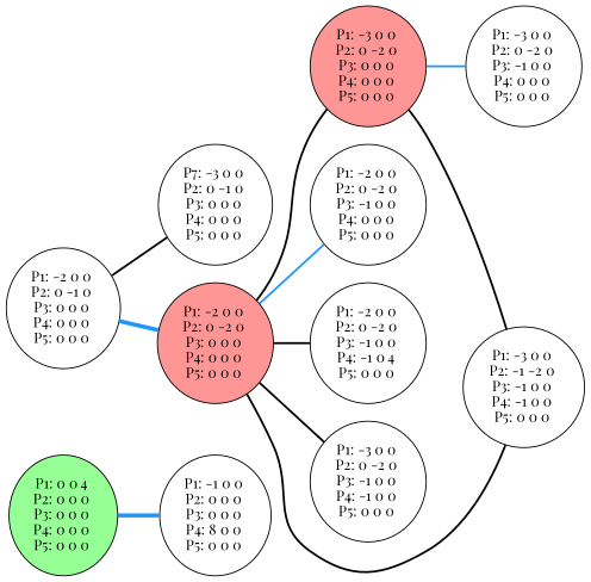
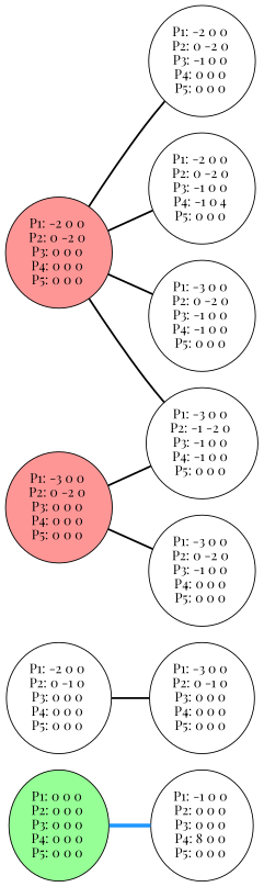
  graph {
    color=black
    fontname="Playfair Display"
    rankdir=LR
    node [fontname="Playfair Display"]
    edge [color=black fontname="Playfair Display" style=bold]
-   n1 [fillcolor="#96FF96" label="P1: 0 0 4 \nP2: 0 0 0 \nP3: 0 0 0 \nP4: 0 0 0 \nP5: 0 0 0 \n" style=filled]
+   n1 [fillcolor="#96FF96" label="P1: 0 0 0 \nP2: 0 0 0 \nP3: 0 0 0 \nP4: 0 0 0 \nP5: 0 0 0 \n" style=filled]
    n2 [label="P1: -1 0 0 \nP2: 0 0 0 \nP3: 0 0 0 \nP4: 8 0 0 \nP5: 0 0 0 \n"]
    n3 [label="P1: -2 0 0 \nP2: 0 -1 0 \nP3: 0 0 0 \nP4: 0 0 0 \nP5: 0 0 0 \n"]
-   n4 [label="P7: -3 0 0 \nP2: 0 -1 0 \nP3: 0 0 0 \nP4: 0 0 0 \nP5: 0 0 0 \n"]
+   n4 [label="P1: -3 0 0 \nP2: 0 -1 0 \nP3: 0 0 0 \nP4: 0 0 0 \nP5: 0 0 0 \n"]
    n5 [fillcolor="#FF9696" label="P1: -2 0 0 \nP2: 0 -2 0 \nP3: 0 0 0 \nP4: 0 0 0 \nP5: 0 0 0 \n" style=filled]
    n6 [fillcolor="#FF9696" label="P1: -3 0 0 \nP2: 0 -2 0 \nP3: 0 0 0 \nP4: 0 0 0 \nP5: 0 0 0 \n" style=filled]
    n7 [label="P1: -2 0 0 \nP2: 0 -2 0 \nP3: -1 0 0 \nP4: 0 0 0 \nP5: 0 0 0 \n"]
    n8 [label="P1: -2 0 0 \nP2: 0 -2 0 \nP3: -1 0 0 \nP4: -1 0 4 \nP5: 0 0 0 \n"]
    n9 [label="P1: -3 0 0 \nP2: 0 -2 0 \nP3: -1 0 0 \nP4: -1 0 0 \nP5: 0 0 0 \n"]
    n10 [label="P1: -3 0 0 \nP2: -1 -2 0 \nP3: -1 0 0 \nP4: -1 0 0 \nP5: 0 0 0 \n"]
    n11 [label="P1: -3 0 0 \nP2: 0 -2 0 \nP3: -1 0 0 \nP4: 0 0 0 \nP5: 0 0 0 \n"]
    n1 -- n2 [color="#1E96FF" penwidth=4.0]
    n3 -- n4
-   n3 -- n5 [color="#1E96FF" penwidth=4.0]
-   n5 -- n6
-   n5 -- n7 [color="#1E96FF"]
+   n5 -- n7
    n5 -- n8
    n5 -- n9
    n5 -- n10
    n6 -- n10
-   n6 -- n11 [color="#1E96FF"]
+   n6 -- n11
  }
